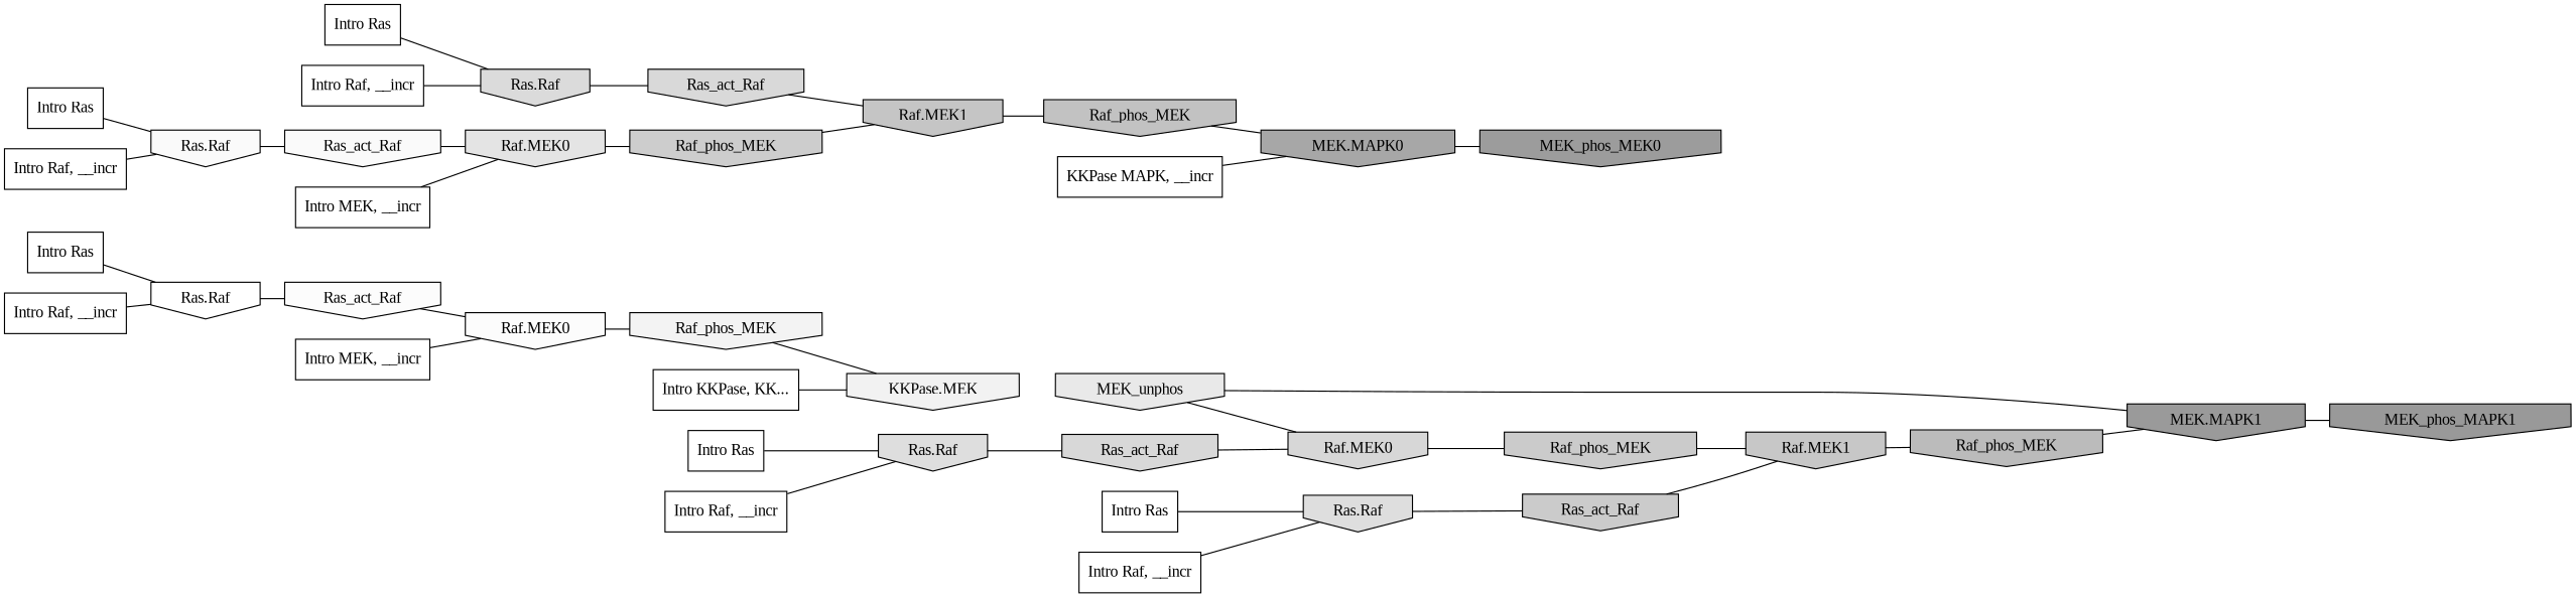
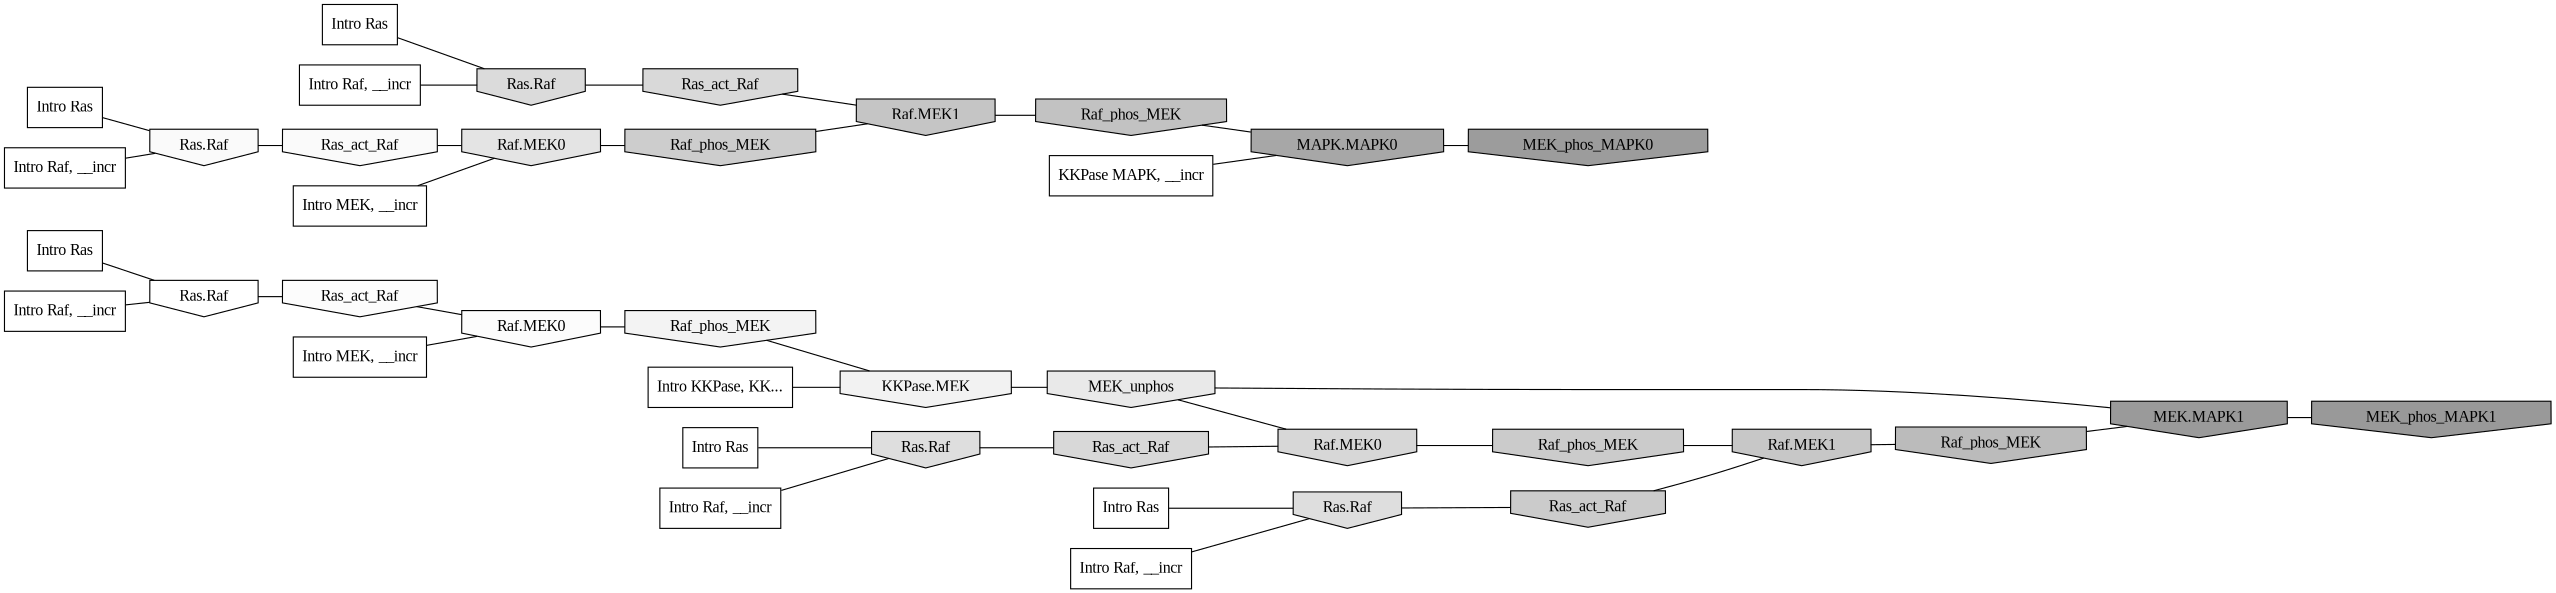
  digraph {
    fontname="Liberation Serif"
    rankdir=LR
    ranksep=0.30
    node [fillcolor="0.000 0.000 1.000" fontname="Liberation Serif" shape=invhouse style=filled]
    edge [color="0.000 0.000 0.000" dir=none fontname="Liberation Serif"]
    n1 [label="Intro Ras" shape=rectangle]
    n2 [label="Ras.Raf"]
    n3 [fillcolor="0.000 0.000 0.986" label=Ras_act_Raf]
    n4 [label="Intro Ras" shape=rectangle]
    n5 [fillcolor="0.000 0.000 0.857" label="Ras.Raf"]
    n6 [fillcolor="0.000 0.000 0.848" label=Ras_act_Raf]
    n7 [label="Intro Ras" shape=rectangle]
    n8 [fillcolor="0.000 0.000 0.980" label="Ras.Raf"]
    n9 [fillcolor="0.000 0.000 0.978" label=Ras_act_Raf]
    n10 [label="Intro Ras" shape=rectangle]
    n11 [fillcolor="0.000 0.000 0.869" label="Ras.Raf"]
    n12 [fillcolor="0.000 0.000 0.846" label=Ras_act_Raf]
    n13 [label="Intro Ras" shape=rectangle]
    n14 [fillcolor="0.000 0.000 0.870" label="Ras.Raf"]
    n15 [fillcolor="0.000 0.000 0.796" label=Ras_act_Raf]
    n16 [label="Intro Raf, __incr" shape=rectangle]
    n17 [label="Intro Raf, __incr" shape=rectangle]
    n18 [label="Intro Raf, __incr" shape=rectangle]
    n19 [label="Intro Raf, __incr" shape=rectangle]
    n20 [label="Intro Raf, __incr" shape=rectangle]
    n21 [label="Intro MEK, __incr" shape=rectangle]
    n22 [fillcolor="0.000 0.000 0.893" label="Raf.MEK0"]
    n23 [fillcolor="0.000 0.000 0.803" label=Raf_phos_MEK]
    n24 [label="Intro MEK, __incr" shape=rectangle]
    n25 [fillcolor="0.000 0.000 0.986" label="Raf.MEK0"]
    n26 [fillcolor="0.000 0.000 0.950" label=Raf_phos_MEK]
    n27 [label="KKPase MAPK, __incr" shape=rectangle]
-   n28 [fillcolor="0.000 0.000 0.653" label="MEK.MAPK0"]
-   n29 [fillcolor="0.000 0.000 0.612" label=MEK_phos_MEK0]
+   n28 [fillcolor="0.000 0.000 0.653" label="MAPK.MAPK0"]
+   n29 [fillcolor="0.000 0.000 0.612" label=MEK_phos_MAPK0]
    n30 [label="Intro KKPase, KK..." shape=rectangle]
    n31 [fillcolor="0.000 0.000 0.949" label="KKPase.MEK"]
    n32 [fillcolor="0.000 0.000 0.914" label=MEK_unphos]
    n33 [fillcolor="0.000 0.000 0.840" label="Raf.MEK0"]
    n34 [fillcolor="0.000 0.000 0.605" label="MEK.MAPK1"]
    n35 [fillcolor="0.000 0.000 0.793" label=Raf_phos_MEK]
    n36 [fillcolor="0.000 0.000 0.770" label="Raf.MEK1"]
    n37 [fillcolor="0.000 0.000 0.781" label="Raf.MEK1"]
    n38 [fillcolor="0.000 0.000 0.758" label=Raf_phos_MEK]
    n39 [fillcolor="0.000 0.000 0.733" label=Raf_phos_MEK]
    n40 [fillcolor="0.000 0.000 0.600" label=MEK_phos_MAPK1]
    n1 -> n2
    n2 -> n3
    n3 -> n25
    n4 -> n5
    n5 -> n6
    n6 -> n36
    n7 -> n8
    n8 -> n9
    n9 -> n22
    n10 -> n11
    n11 -> n12
    n12 -> n33
    n13 -> n14
    n14 -> n15
    n15 -> n37
    n16 -> n14
    n17 -> n11
    n18 -> n2
    n19 -> n5
    n20 -> n8
    n21 -> n22
    n22 -> n23
    n23 -> n36
    n24 -> n25
    n25 -> n26
    n26 -> n31
    n27 -> n28
    n28 -> n29
    n30 -> n31
+   n31 -> n32
    n32 -> n33
    n32 -> n34
    n33 -> n35
    n34 -> n40
    n35 -> n37
    n36 -> n38
    n37 -> n39
    n38 -> n28
    n39 -> n34
  }
